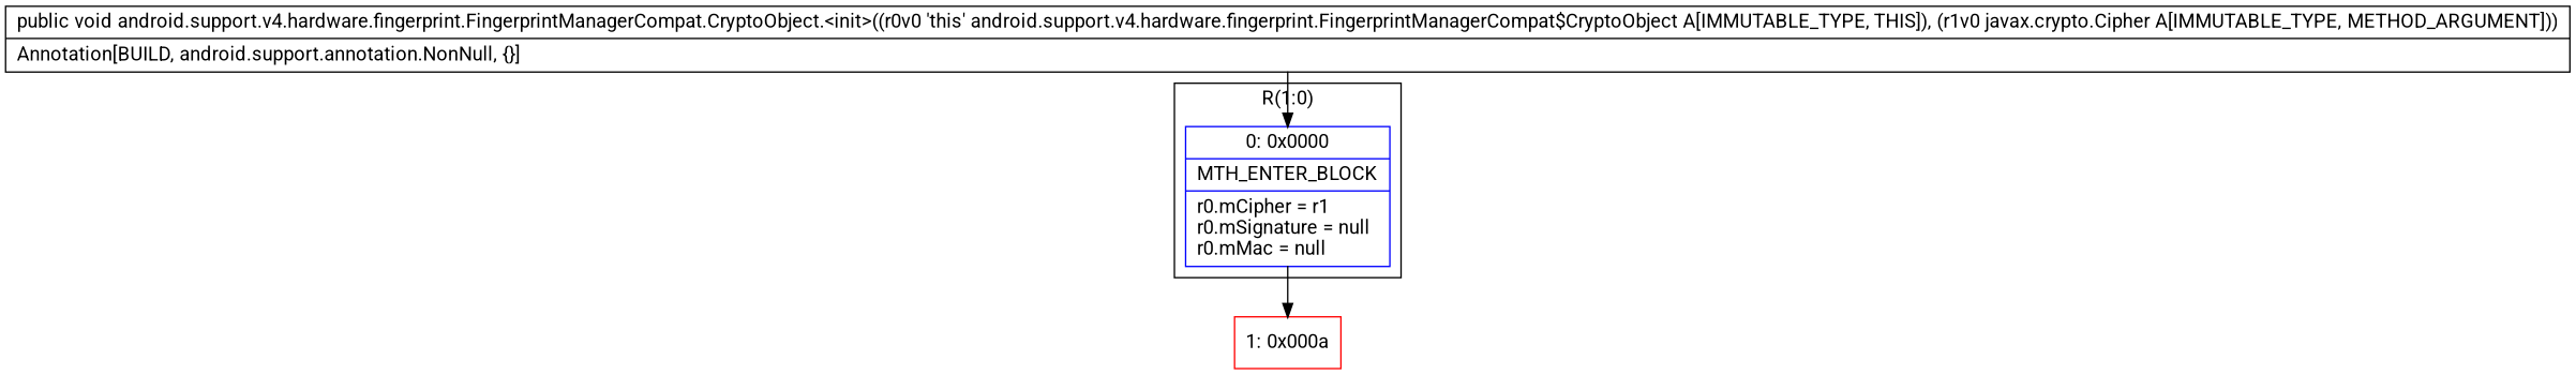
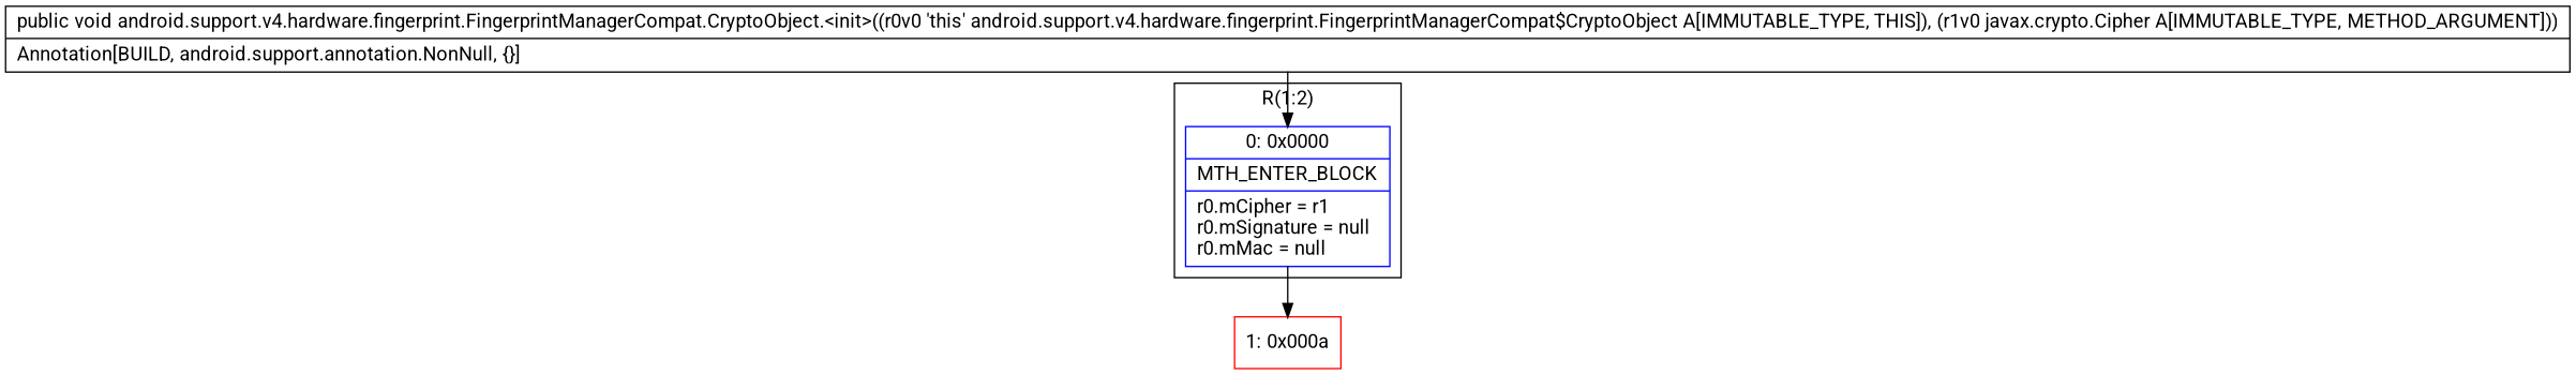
  digraph {
    fontname=Roboto
    node [shape=record fontname=Roboto]
    edge [fontname=Roboto]
    n1 [color=blue label="{0\:\ 0x0000|MTH_ENTER_BLOCK\l|r0.mCipher = r1\lr0.mSignature = null\lr0.mMac = null\l}"]
    n2 [color=red label="{1\:\ 0x000a}"]
    n3 [label="{public void android.support.v4.hardware.fingerprint.FingerprintManagerCompat.CryptoObject.\<init\>((r0v0 'this' android.support.v4.hardware.fingerprint.FingerprintManagerCompat$CryptoObject A[IMMUTABLE_TYPE, THIS]), (r1v0 javax.crypto.Cipher A[IMMUTABLE_TYPE, METHOD_ARGUMENT]))  | Annotation[BUILD, android.support.annotation.NonNull, \{\}]\l}"]
    subgraph cluster_1 {
-     label="R(1:0)"
+     label="R(1:2)"
      n1
    }
    n1 -> n2
    n3 -> n1
  }
